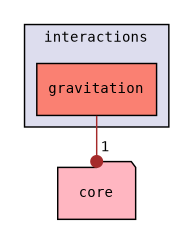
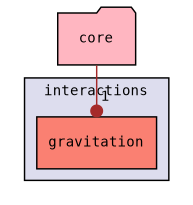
  digraph {
    compound=true
    fontname="DejaVu Sans Mono"
    node [fontname="DejaVu Sans Mono" fontsize=10 style=filled]
    n1 [fillcolor=salmon label=gravitation pencolor=black shape=box]
    n2 [label=core shape=folder fillcolor=lightpink]
    subgraph cluster_1 {
      bgcolor="#ddddee"
      fontsize=10
      label=interactions
      pencolor=black
      n1
    }
-   n1 -> n2 [headlabel=1 labeldistance=1.5 labelfontname=Helvetica labelfontsize=10 color=brown arrowhead=dot fontname="DejaVu Sans Mono"]
+   n2 -> n1 [headlabel=1 labeldistance=1.5 labelfontname=Helvetica labelfontsize=10 color=brown arrowhead=dot fontname="DejaVu Sans Mono"]
  }
